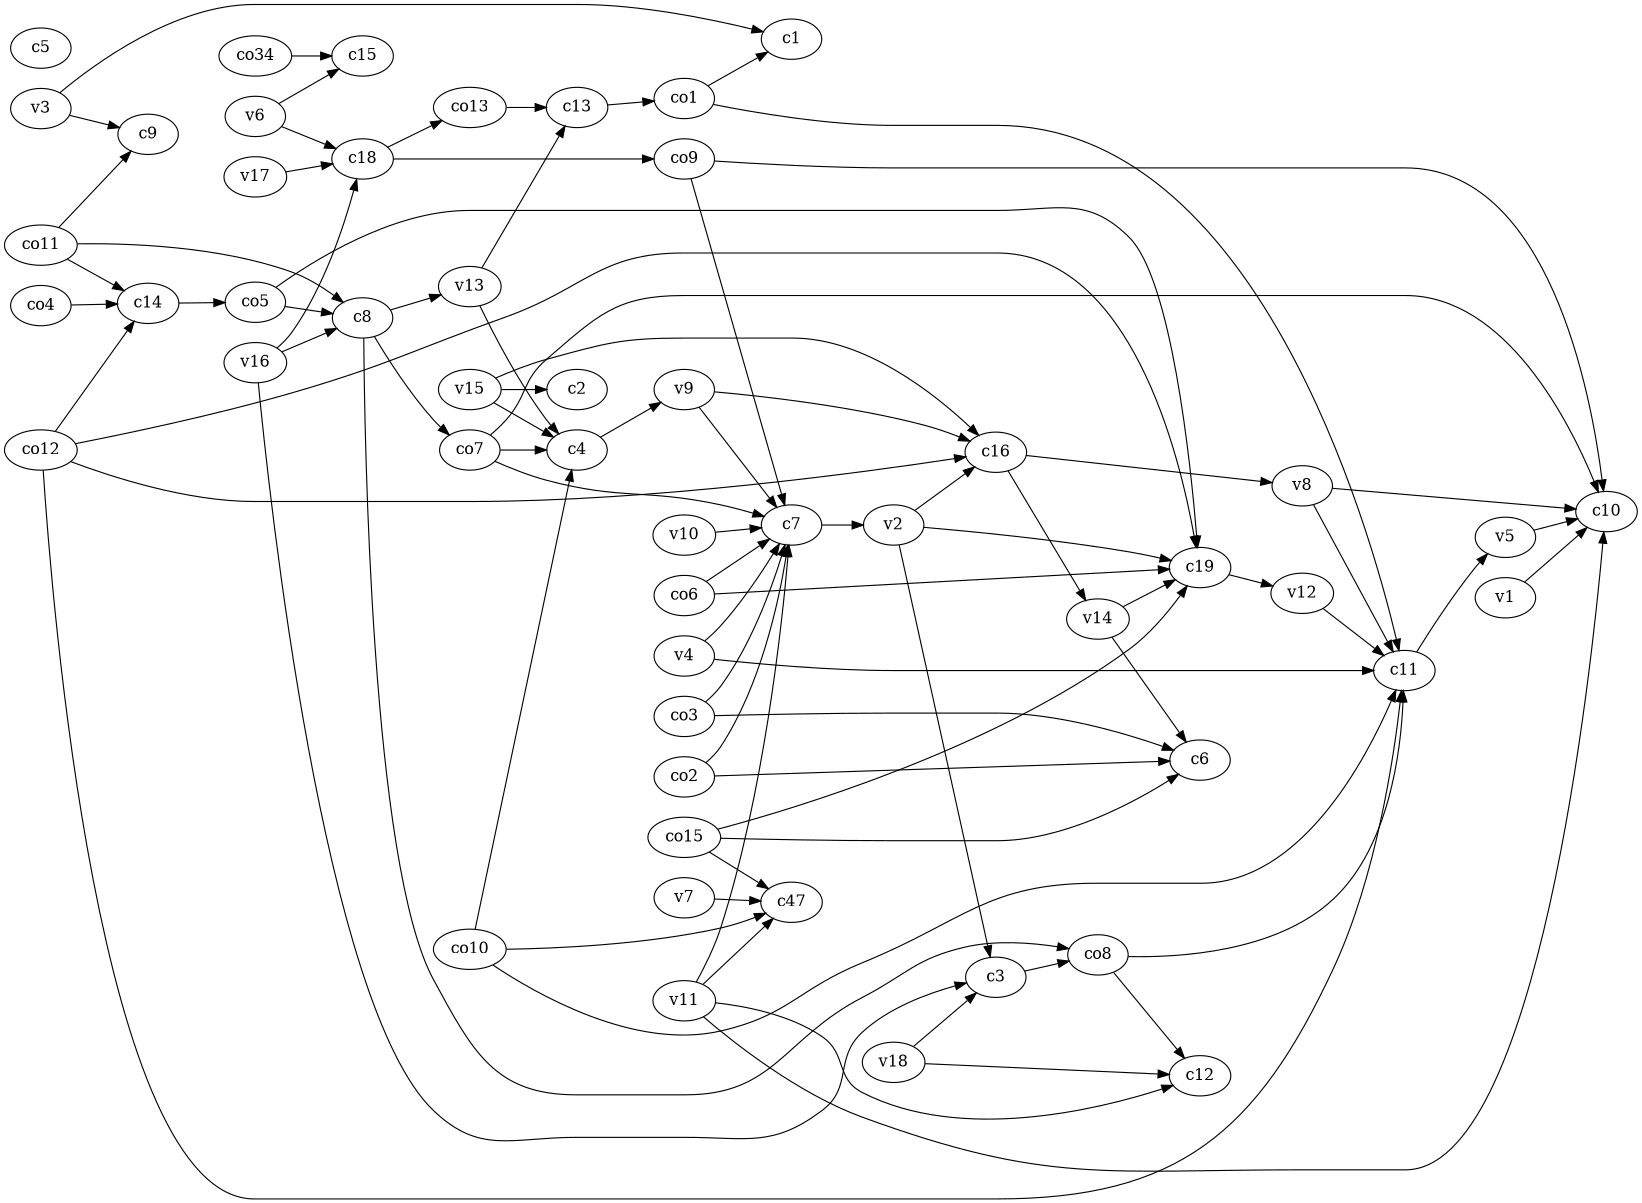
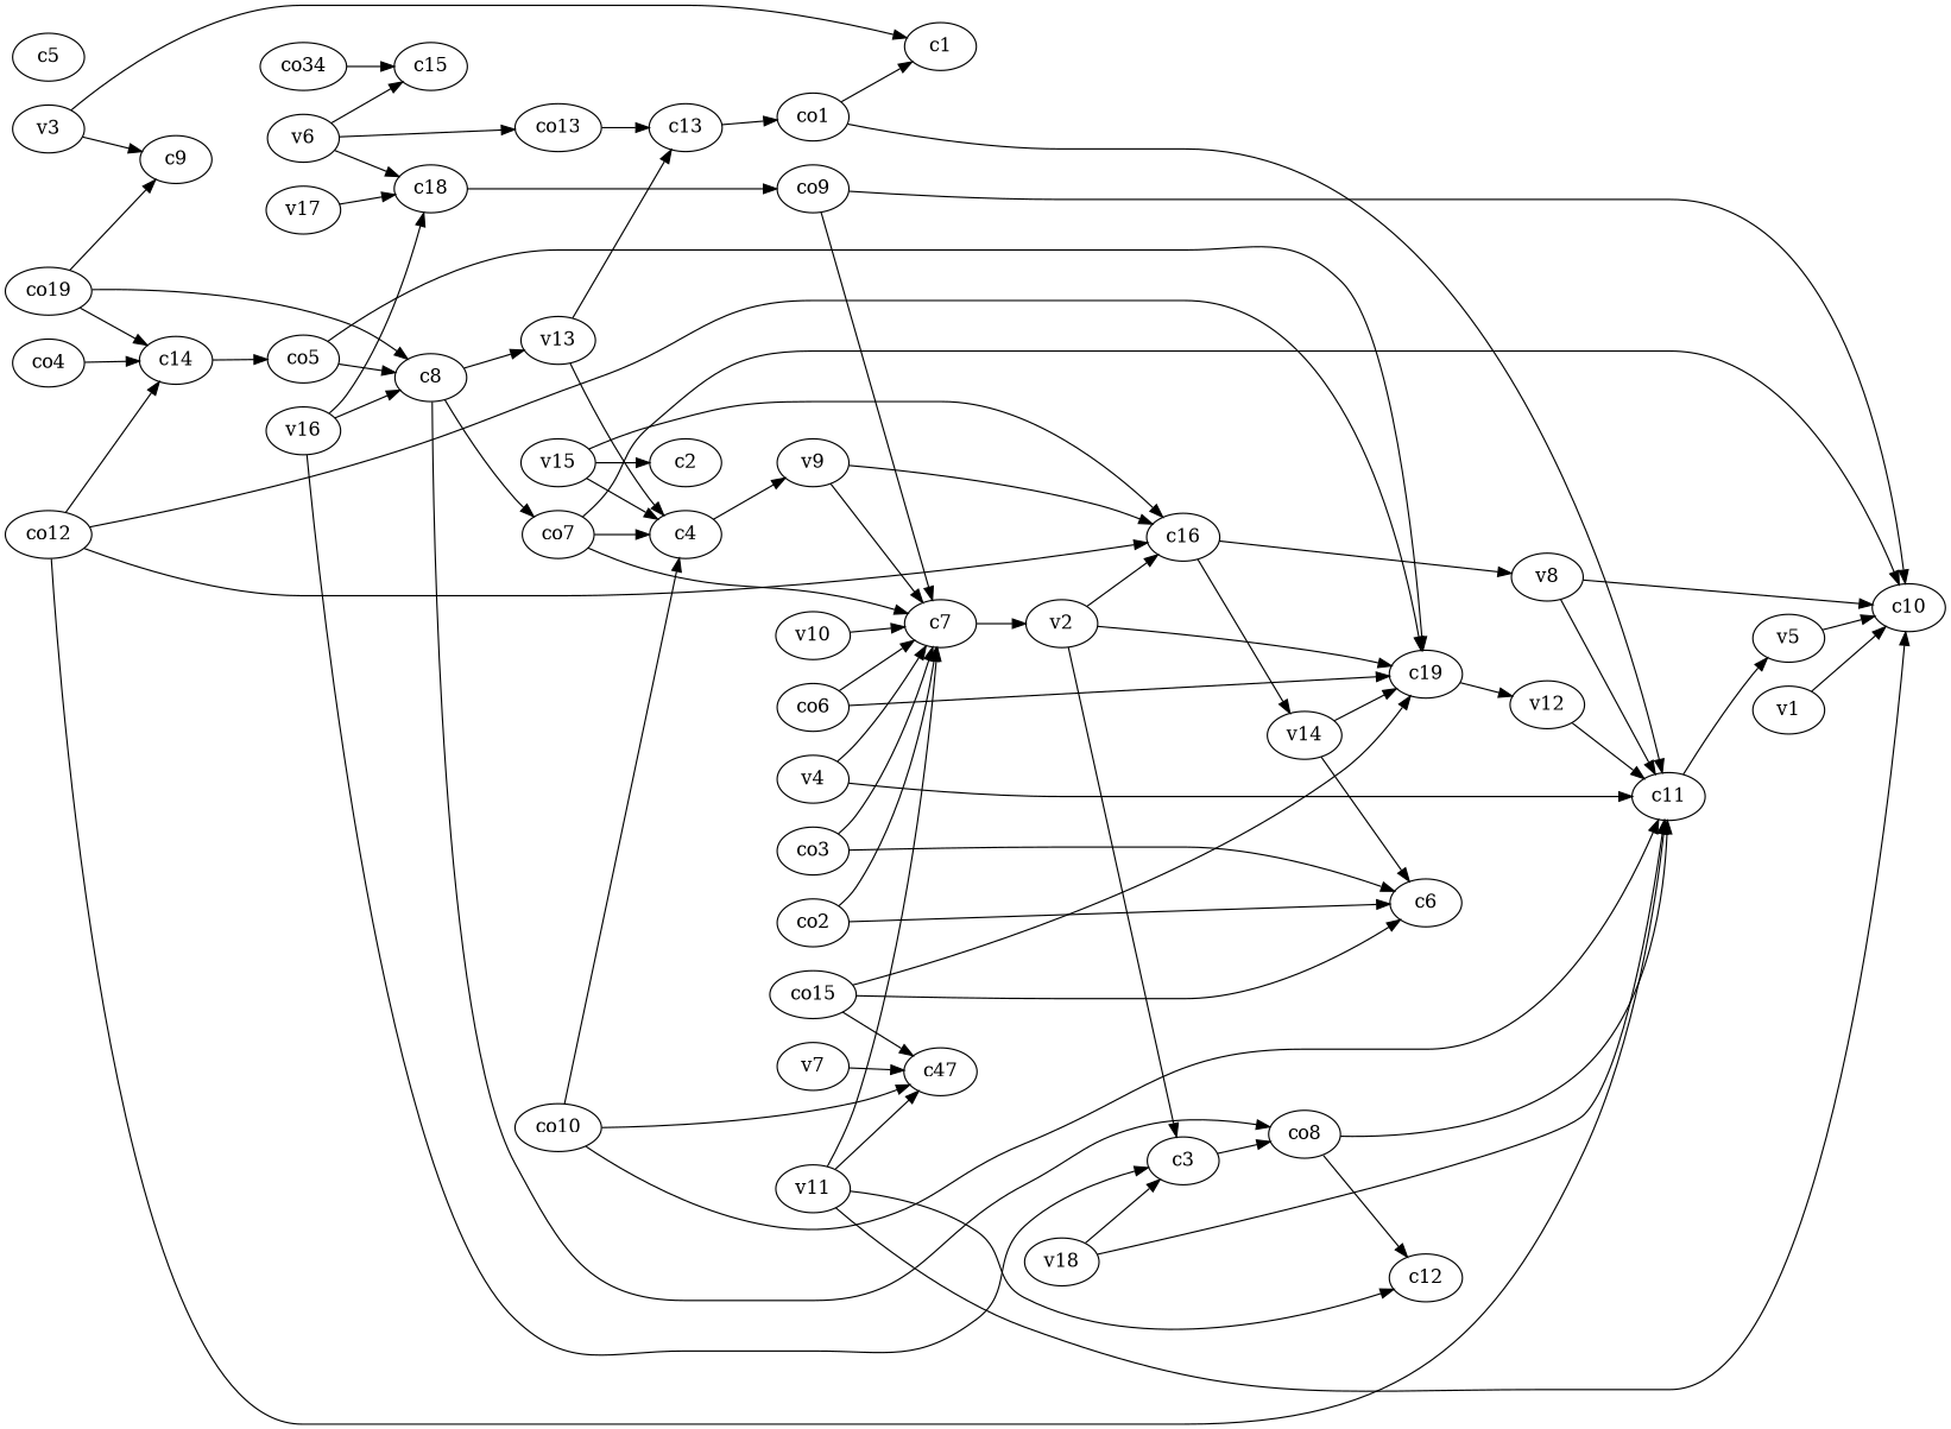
  strict digraph {
    rankdir=LR
    edge [weight=1]
    c3
    co8
    c11
    c12
    c4
    v9
    c7
    c16
    c5
    v2
    c19
    c8
    v13
    co7
    c13
    c10
    v5
    co1
    c1
    c14
    co5
    v8
    v14
    c6
    c18
    co9
    co13
    v12
    v1
    v3
    c9
    v4
    v6
    c15
    n35 [label=c47]
    v7
    v10
    v11
    v15
    c2
    v16
    v17
    v18
    co2
    co3
    co4
    co6
    co10
-   co11
+   co11 [label=co19]
    co12
    n51 [label=co34]
    co15
    c3 -> co8
    co8 -> c11
    co8 -> c12
    c11 -> v5
    c4 -> v9
    v9 -> c7
    v9 -> c16
    c7 -> v2
    c16 -> v8
    c16 -> v14
    v2 -> c3
    v2 -> c16
    v2 -> c19
    c19 -> v12
    c8 -> co8
    c8 -> v13
    c8 -> co7
    v13 -> c4
    v13 -> c13
    co7 -> c4
    co7 -> c7
    co7 -> c10
    c13 -> co1
    v5 -> c10
    co1 -> c11
    co1 -> c1
    c14 -> co5
    co5 -> c19
    co5 -> c8
    v8 -> c11
    v8 -> c10
    v14 -> c19
    v14 -> c6
    c18 -> co9
-   c18 -> co13
+   v6 -> co13
    co9 -> c7
    co9 -> c10
    co13 -> c13
    v12 -> c11
    v1 -> c10
    v3 -> c1
    v3 -> c9
    v4 -> c11
    v4 -> c7
    v6 -> c18
    v6 -> c15
    v7 -> n35
    v10 -> c7
    v11 -> c12
    v11 -> c7
    v11 -> c10
    v11 -> n35
    v15 -> c4
    v15 -> c16
    v15 -> c2
    v16 -> c3
    v16 -> c8
    v16 -> c18
    v17 -> c18
    v18 -> c3
-   v18 -> c12
+   v18 -> c11
    co2 -> c7
    co2 -> c6
    co3 -> c7
    co3 -> c6
    co4 -> c14
    co6 -> c7
    co6 -> c19
    co10 -> c11
    co10 -> c4
    co10 -> n35
    co11 -> c8
    co11 -> c14
    co11 -> c9
    co12 -> c11
    co12 -> c16
    co12 -> c19
    co12 -> c14
    n51 -> c15
    co15 -> c19
    co15 -> c6
    co15 -> n35
  }
